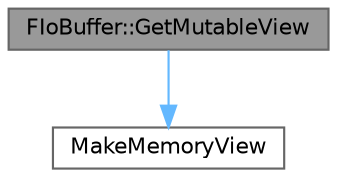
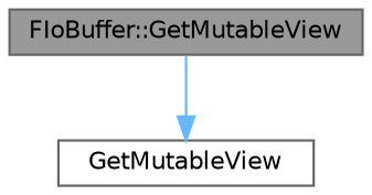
  digraph {
    rankdir=TB
    node [fontname=Helvetica fontsize=10 shape=box style=filled]
    n1 [color=gray40 fillcolor=grey60 fontcolor=black height=0.2 label="FIoBuffer::GetMutableView" width=0.4]
-   n2 [color=grey40 fillcolor=white height=0.2 label=MakeMemoryView width=0.4]
+   n2 [color=grey40 fillcolor=white height=0.2 label=GetMutableView width=0.4]
    n1 -> n2 [color=steelblue1 fontname=Helvetica fontsize=10 labelfontname=Helvetica labelfontsize=10 style=solid]
  }
